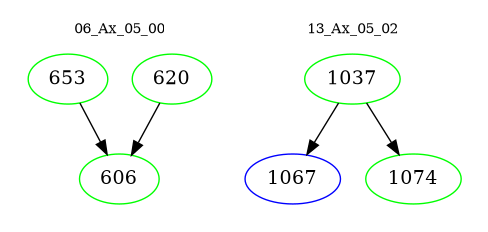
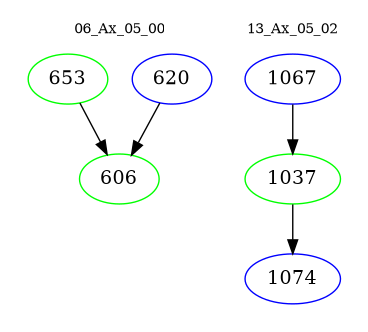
  digraph {
    node [color=green]
    edge [color=black]
-   n1 [label=620]
+   n1 [color=blue label=620]
    n2 [label=606]
    n3 [label=653]
    n4 [color=blue label=1067]
    n5 [label=1037]
-   n6 [label=1074]
+   n6 [color=blue label=1074]
    subgraph cluster_1 {
      color=white
      fontsize=10
      label="06_Ax_05_00"
      n1
      n2
      n3
    }
    subgraph cluster_2 {
      color=white
      fontsize=10
      label="13_Ax_05_02"
      n4
      n5
      n6
    }
    n1 -> n2
    n3 -> n2
-   n5 -> n4
+   n4 -> n5
    n5 -> n6
  }
